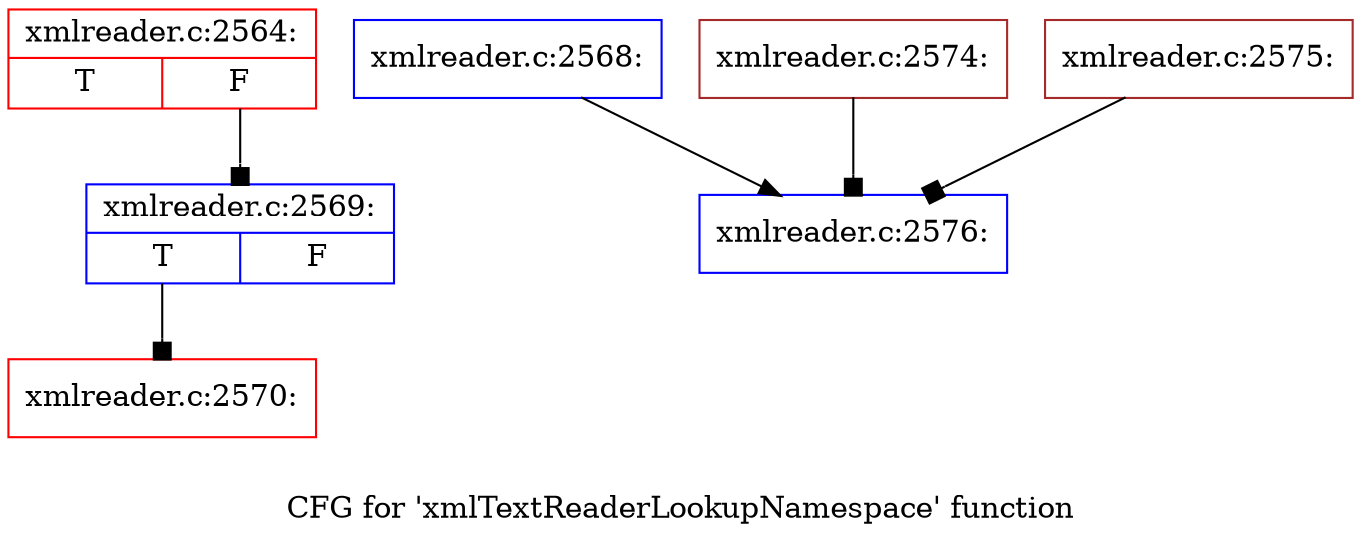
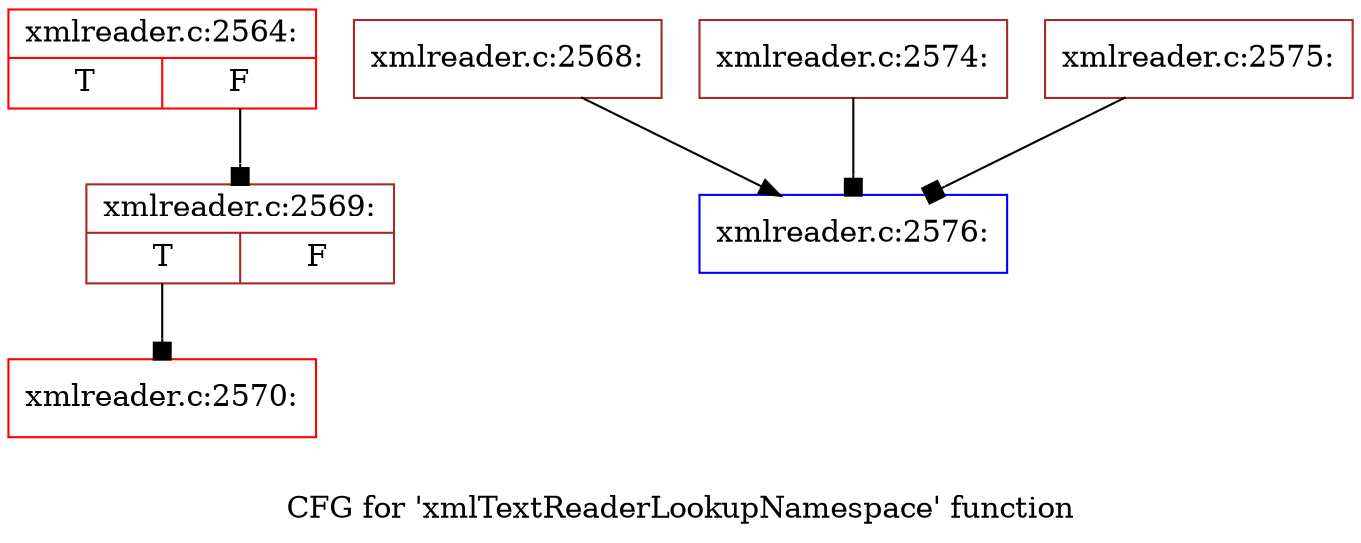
  digraph {
    label="CFG for 'xmlTextReaderLookupNamespace' function"
    node [color=blue shape=record]
    edge [arrowhead=box]
    n1 [color=red label="{xmlreader.c:2564:|{<s0>T|<s1>F}}"]
-   n2 [label="{xmlreader.c:2569:|{<s0>T|<s1>F}}"]
-   n3 [label="{xmlreader.c:2568:}"]
+   n2 [color=brown label="{xmlreader.c:2569:|{<s0>T|<s1>F}}"]
+   n3 [color=brown label="{xmlreader.c:2568:}"]
    n4 [label="{xmlreader.c:2576:}"]
    n5 [color=red label="{xmlreader.c:2570:}"]
    n6 [color=brown label="{xmlreader.c:2574:}"]
    n7 [color=brown label="{xmlreader.c:2575:}"]
    n1 -> n2 [tailport=s1]
    n2 -> n5 [tailport=s0]
    n3 -> n4 [arrowhead=normal]
    n6 -> n4
    n7 -> n4
  }
